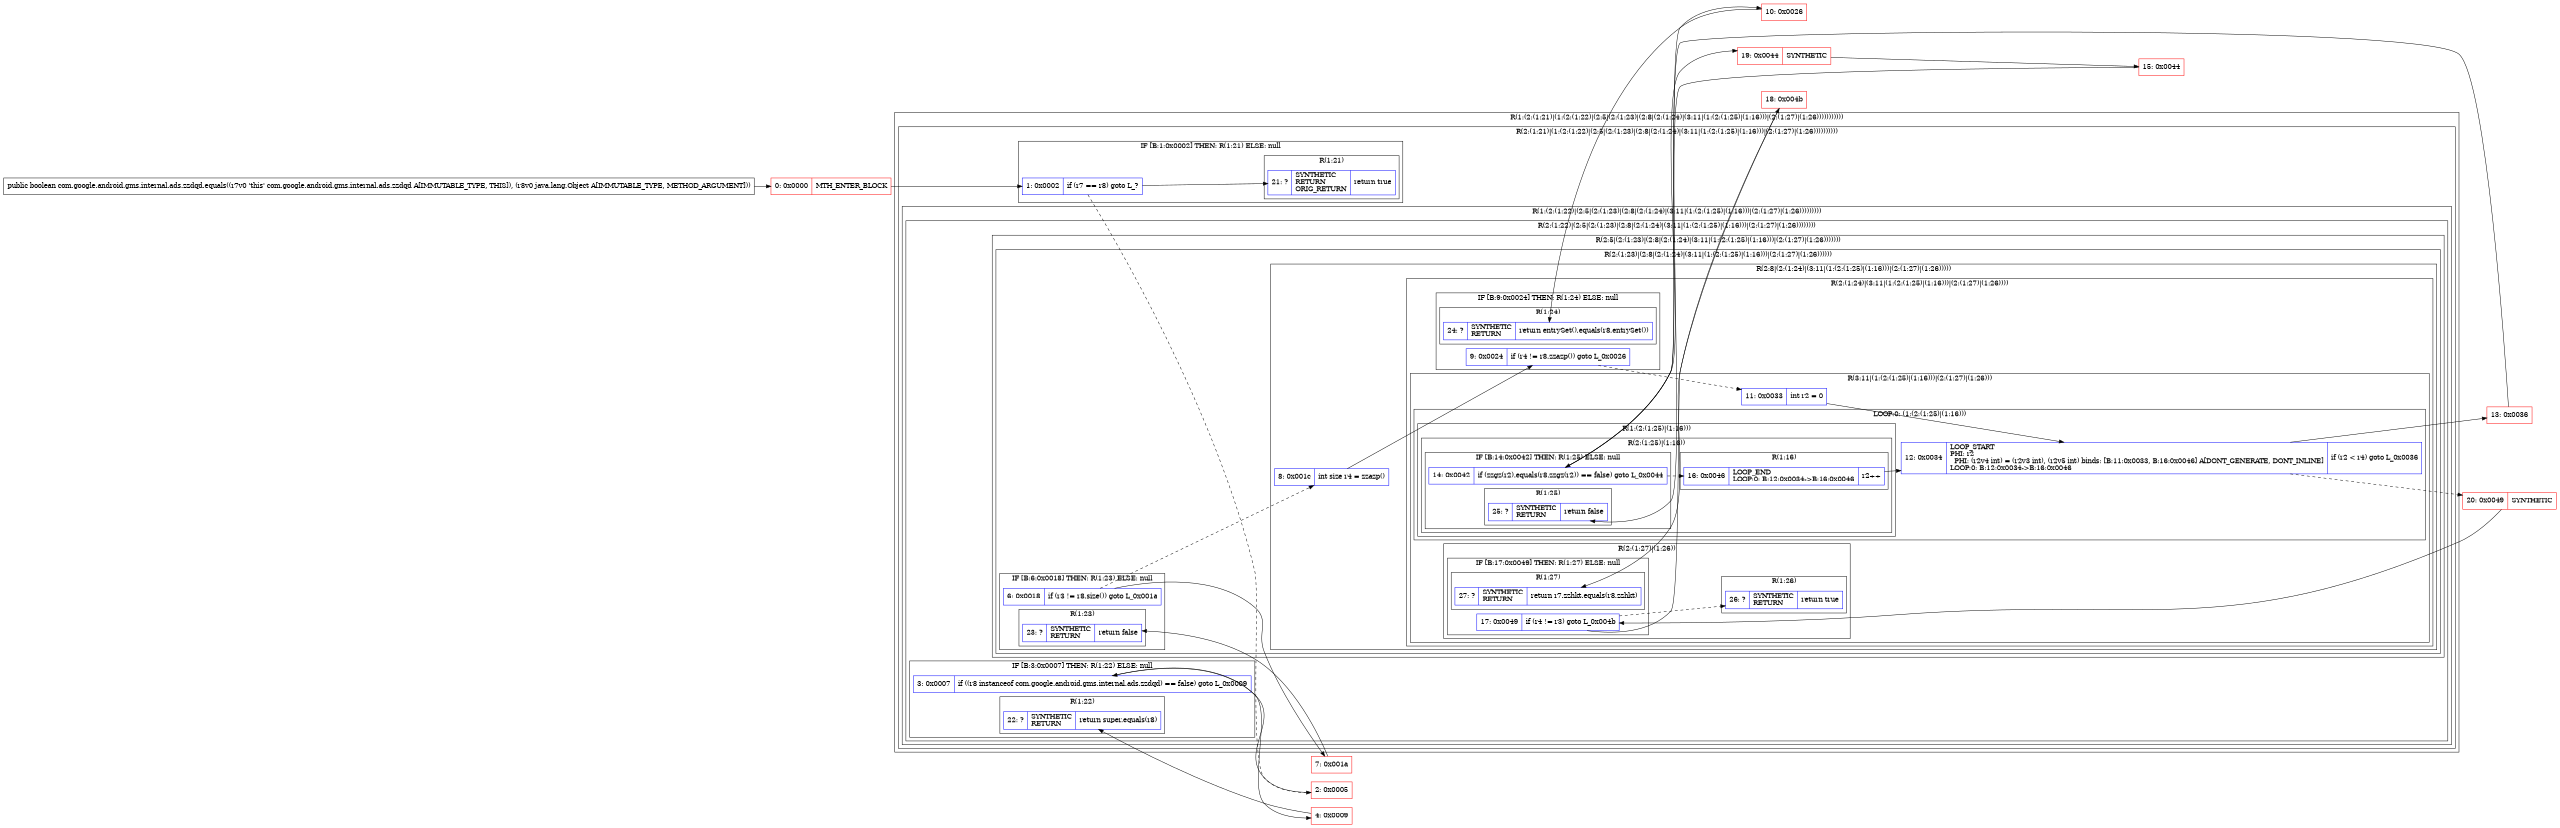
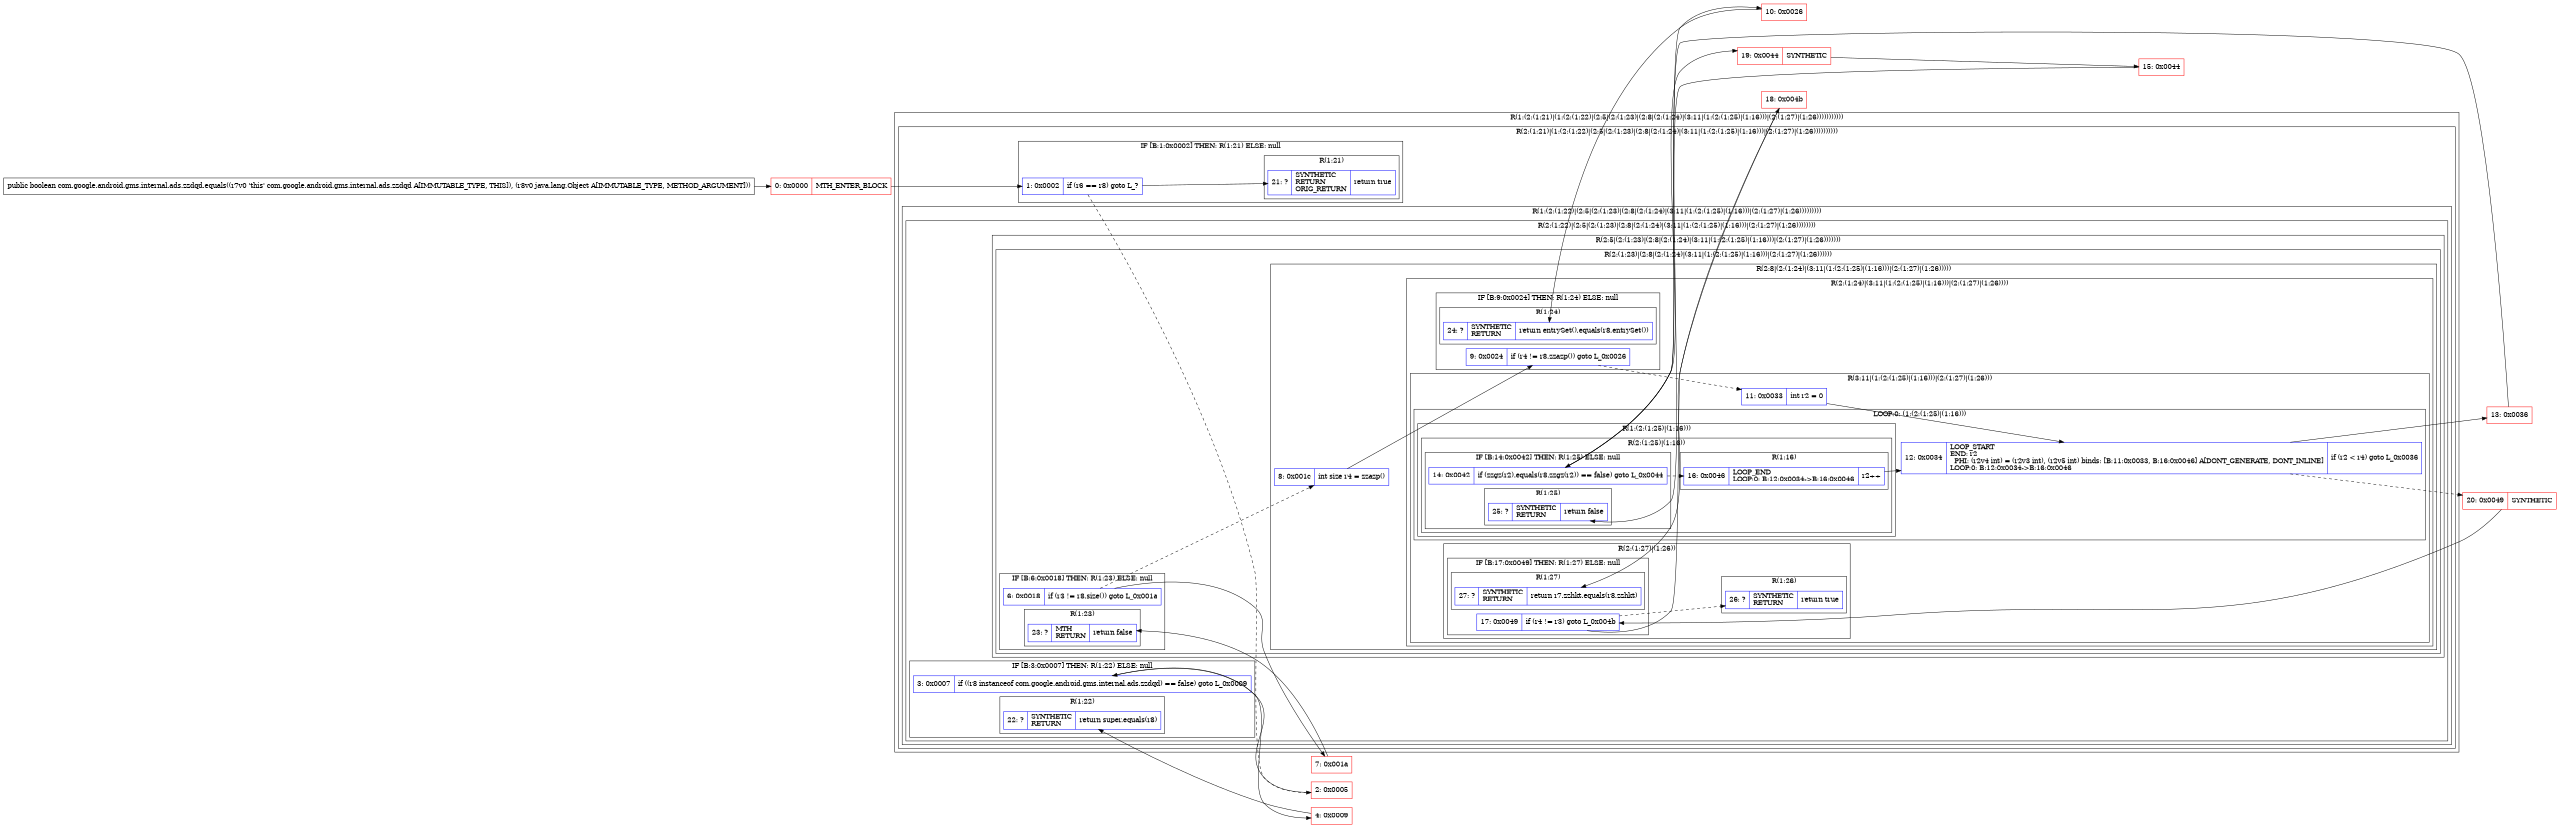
  digraph {
    rankdir=LR
    node [color=blue shape=record]
    n1 [label="{21\:\ ?|SYNTHETIC\lRETURN\lORIG_RETURN\l|return true\l}"]
-   n2 [label="{1\:\ 0x0002|if (r7 == r8) goto L_?\l}"]
+   n2 [label="{1\:\ 0x0002|if (r6 == r8) goto L_?\l}"]
    n3 [label="{22\:\ ?|SYNTHETIC\lRETURN\l|return super.equals(r8)\l}"]
    n4 [label="{3\:\ 0x0007|if ((r8 instanceof com.google.android.gms.internal.ads.zzdqd) == false) goto L_0x0009\l}"]
-   n5 [label="{23\:\ ?|SYNTHETIC\lRETURN\l|return false\l}"]
+   n5 [label="{23\:\ ?|MTH\lRETURN\l|return false\l}"]
    n6 [label="{6\:\ 0x0018|if (r3 != r8.size()) goto L_0x001a\l}"]
    n7 [label="{24\:\ ?|SYNTHETIC\lRETURN\l|return entrySet().equals(r8.entrySet())\l}"]
    n8 [label="{9\:\ 0x0024|if (r4 != r8.zzazp()) goto L_0x0026\l}"]
    n9 [label="{25\:\ ?|SYNTHETIC\lRETURN\l|return false\l}"]
    n10 [label="{14\:\ 0x0042|if (zzgz(r2).equals(r8.zzgz(r2)) == false) goto L_0x0044\l}"]
    n11 [label="{16\:\ 0x0046|LOOP_END\lLOOP:0: B:12:0x0034\-\>B:16:0x0046\l|r2++\l}"]
-   n12 [label="{12\:\ 0x0034|LOOP_START\lPHI: r2 \l  PHI: (r2v4 int) = (r2v3 int), (r2v5 int) binds: [B:11:0x0033, B:16:0x0046] A[DONT_GENERATE, DONT_INLINE]\lLOOP:0: B:12:0x0034\-\>B:16:0x0046\l|if (r2 \< r4) goto L_0x0036\l}"]
+   n12 [label="{12\:\ 0x0034|LOOP_START\lEND: r2 \l  PHI: (r2v4 int) = (r2v3 int), (r2v5 int) binds: [B:11:0x0033, B:16:0x0046] A[DONT_GENERATE, DONT_INLINE]\lLOOP:0: B:12:0x0034\-\>B:16:0x0046\l|if (r2 \< r4) goto L_0x0036\l}"]
    n13 [label="{27\:\ ?|SYNTHETIC\lRETURN\l|return r7.zzhkt.equals(r8.zzhkt)\l}"]
    n14 [label="{17\:\ 0x0049|if (r4 != r3) goto L_0x004b\l}"]
    n15 [label="{26\:\ ?|SYNTHETIC\lRETURN\l|return true\l}"]
    n16 [label="{11\:\ 0x0033|int r2 = 0\l}"]
    n17 [label="{8\:\ 0x001c|int size r4 = zzazp()\l}"]
    n18 [color=red label="{2\:\ 0x0005}"]
    n19 [color=red label="{4\:\ 0x0009}"]
    n20 [color=red label="{7\:\ 0x001a}"]
    n21 [color=red label="{10\:\ 0x0026}"]
    n22 [color=red label="{19\:\ 0x0044|SYNTHETIC\l}"]
    n23 [color=red label="{13\:\ 0x0036}"]
    n24 [color=red label="{20\:\ 0x0049|SYNTHETIC\l}"]
    n25 [color=red label="{18\:\ 0x004b}"]
    n26 [color=red label="{15\:\ 0x0044}"]
    n27 [color=red label="{0\:\ 0x0000|MTH_ENTER_BLOCK\l}"]
    n28 [label="{public boolean com.google.android.gms.internal.ads.zzdqd.equals((r7v0 'this' com.google.android.gms.internal.ads.zzdqd A[IMMUTABLE_TYPE, THIS]), (r8v0 java.lang.Object A[IMMUTABLE_TYPE, METHOD_ARGUMENT])) }" color=""]
    subgraph cluster_1 {
      label="R(1:(2:(1:21)|(1:(2:(1:22)|(2:5|(2:(1:23)|(2:8|(2:(1:24)|(3:11|(1:(2:(1:25)|(1:16)))|(2:(1:27)|(1:26)))))))))))"
      subgraph cluster_2 {
        label="R(2:(1:21)|(1:(2:(1:22)|(2:5|(2:(1:23)|(2:8|(2:(1:24)|(3:11|(1:(2:(1:25)|(1:16)))|(2:(1:27)|(1:26))))))))))"
        subgraph cluster_3 {
          label="IF [B:1:0x0002] THEN: R(1:21) ELSE: null"
          n2
          subgraph cluster_4 {
            label="R(1:21)"
            n1
          }
        }
        subgraph cluster_5 {
          label="R(1:(2:(1:22)|(2:5|(2:(1:23)|(2:8|(2:(1:24)|(3:11|(1:(2:(1:25)|(1:16)))|(2:(1:27)|(1:26)))))))))"
          subgraph cluster_6 {
            label="R(2:(1:22)|(2:5|(2:(1:23)|(2:8|(2:(1:24)|(3:11|(1:(2:(1:25)|(1:16)))|(2:(1:27)|(1:26))))))))"
            subgraph cluster_7 {
              label="IF [B:3:0x0007] THEN: R(1:22) ELSE: null"
              n4
              subgraph cluster_8 {
                label="R(1:22)"
                n3
              }
            }
            subgraph cluster_9 {
              label="R(2:5|(2:(1:23)|(2:8|(2:(1:24)|(3:11|(1:(2:(1:25)|(1:16)))|(2:(1:27)|(1:26)))))))"
              subgraph cluster_10 {
                label="R(2:(1:23)|(2:8|(2:(1:24)|(3:11|(1:(2:(1:25)|(1:16)))|(2:(1:27)|(1:26))))))"
                subgraph cluster_11 {
                  label="IF [B:6:0x0018] THEN: R(1:23) ELSE: null"
                  n6
                  subgraph cluster_12 {
                    label="R(1:23)"
                    n5
                  }
                }
                subgraph cluster_13 {
                  label="R(2:8|(2:(1:24)|(3:11|(1:(2:(1:25)|(1:16)))|(2:(1:27)|(1:26)))))"
                  n17
                  subgraph cluster_14 {
                    label="R(2:(1:24)|(3:11|(1:(2:(1:25)|(1:16)))|(2:(1:27)|(1:26))))"
                    subgraph cluster_15 {
                      label="IF [B:9:0x0024] THEN: R(1:24) ELSE: null"
                      n8
                      subgraph cluster_16 {
                        label="R(1:24)"
                        n7
                      }
                    }
                    subgraph cluster_17 {
                      label="R(3:11|(1:(2:(1:25)|(1:16)))|(2:(1:27)|(1:26)))"
                      n16
                      subgraph cluster_18 {
                        label="LOOP:0: (1:(2:(1:25)|(1:16)))"
                        n12
                        subgraph cluster_19 {
                          label="R(1:(2:(1:25)|(1:16)))"
                          subgraph cluster_20 {
                            label="R(2:(1:25)|(1:16))"
                            subgraph cluster_21 {
                              label="IF [B:14:0x0042] THEN: R(1:25) ELSE: null"
                              n10
                              subgraph cluster_22 {
                                label="R(1:25)"
                                n9
                              }
                            }
                            subgraph cluster_23 {
                              label="R(1:16)"
                              n11
                            }
                          }
                        }
                      }
                      subgraph cluster_24 {
                        label="R(2:(1:27)|(1:26))"
                        subgraph cluster_25 {
                          label="IF [B:17:0x0049] THEN: R(1:27) ELSE: null"
                          n14
                          subgraph cluster_26 {
                            label="R(1:27)"
                            n13
                          }
                        }
                        subgraph cluster_27 {
                          label="R(1:26)"
                          n15
                        }
                      }
                    }
                  }
                }
              }
            }
          }
        }
      }
    }
    n2 -> n1
    n2 -> n18 [style=dashed]
    n4 -> n19
    n6 -> n17 [style=dashed]
    n6 -> n20
    n8 -> n16 [style=dashed]
    n10 -> n11 [style=dashed]
    n10 -> n21
    n10 -> n22
    n11 -> n12
    n12 -> n23
    n12 -> n24 [style=dashed]
    n14 -> n15 [style=dashed]
    n14 -> n25
    n16 -> n12
    n17 -> n8
    n18 -> n4
    n19 -> n3
    n20 -> n5
    n21 -> n7
    n22 -> n26
    n23 -> n10
    n24 -> n14
    n25 -> n13
    n26 -> n9
    n27 -> n2
    n28 -> n27
  }
